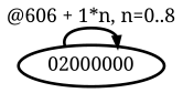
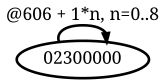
  digraph {
    rankdir=LR
    fontname="Noto Serif"
-   02000000 [fontsize=20 penwidth=3 shape=oval style=rounded fontname="Noto Serif"]
+   02000000 [fontsize=20 penwidth=3 shape=oval style=rounded fontname="Noto Serif" label=02300000]
    02000000 -> 02000000 [arrowsize=1 color=black fontsize=20 label="@606 + 1*n, n=0..8" penwidth=3 style=bold fontname="Noto Serif"]
  }
